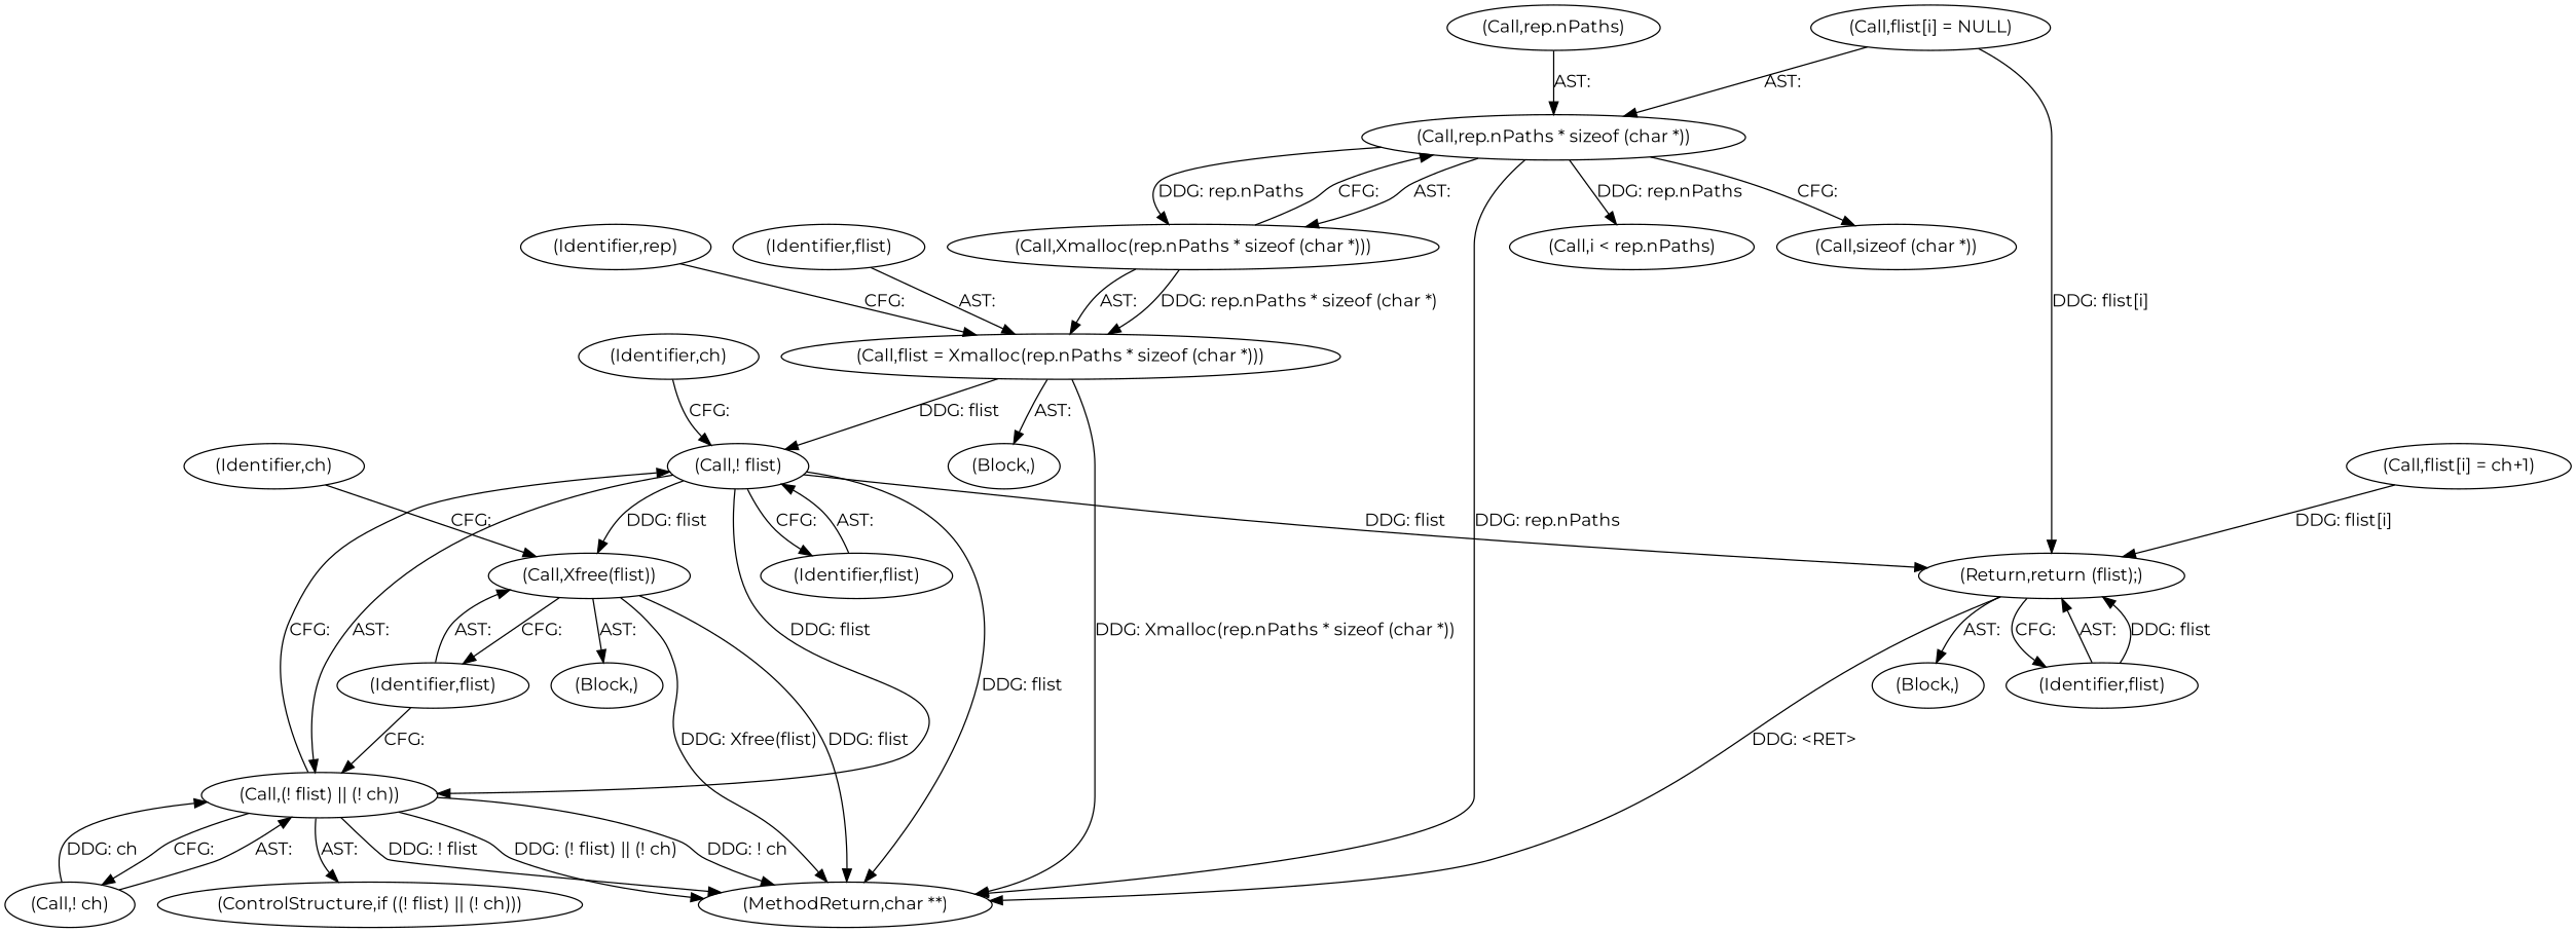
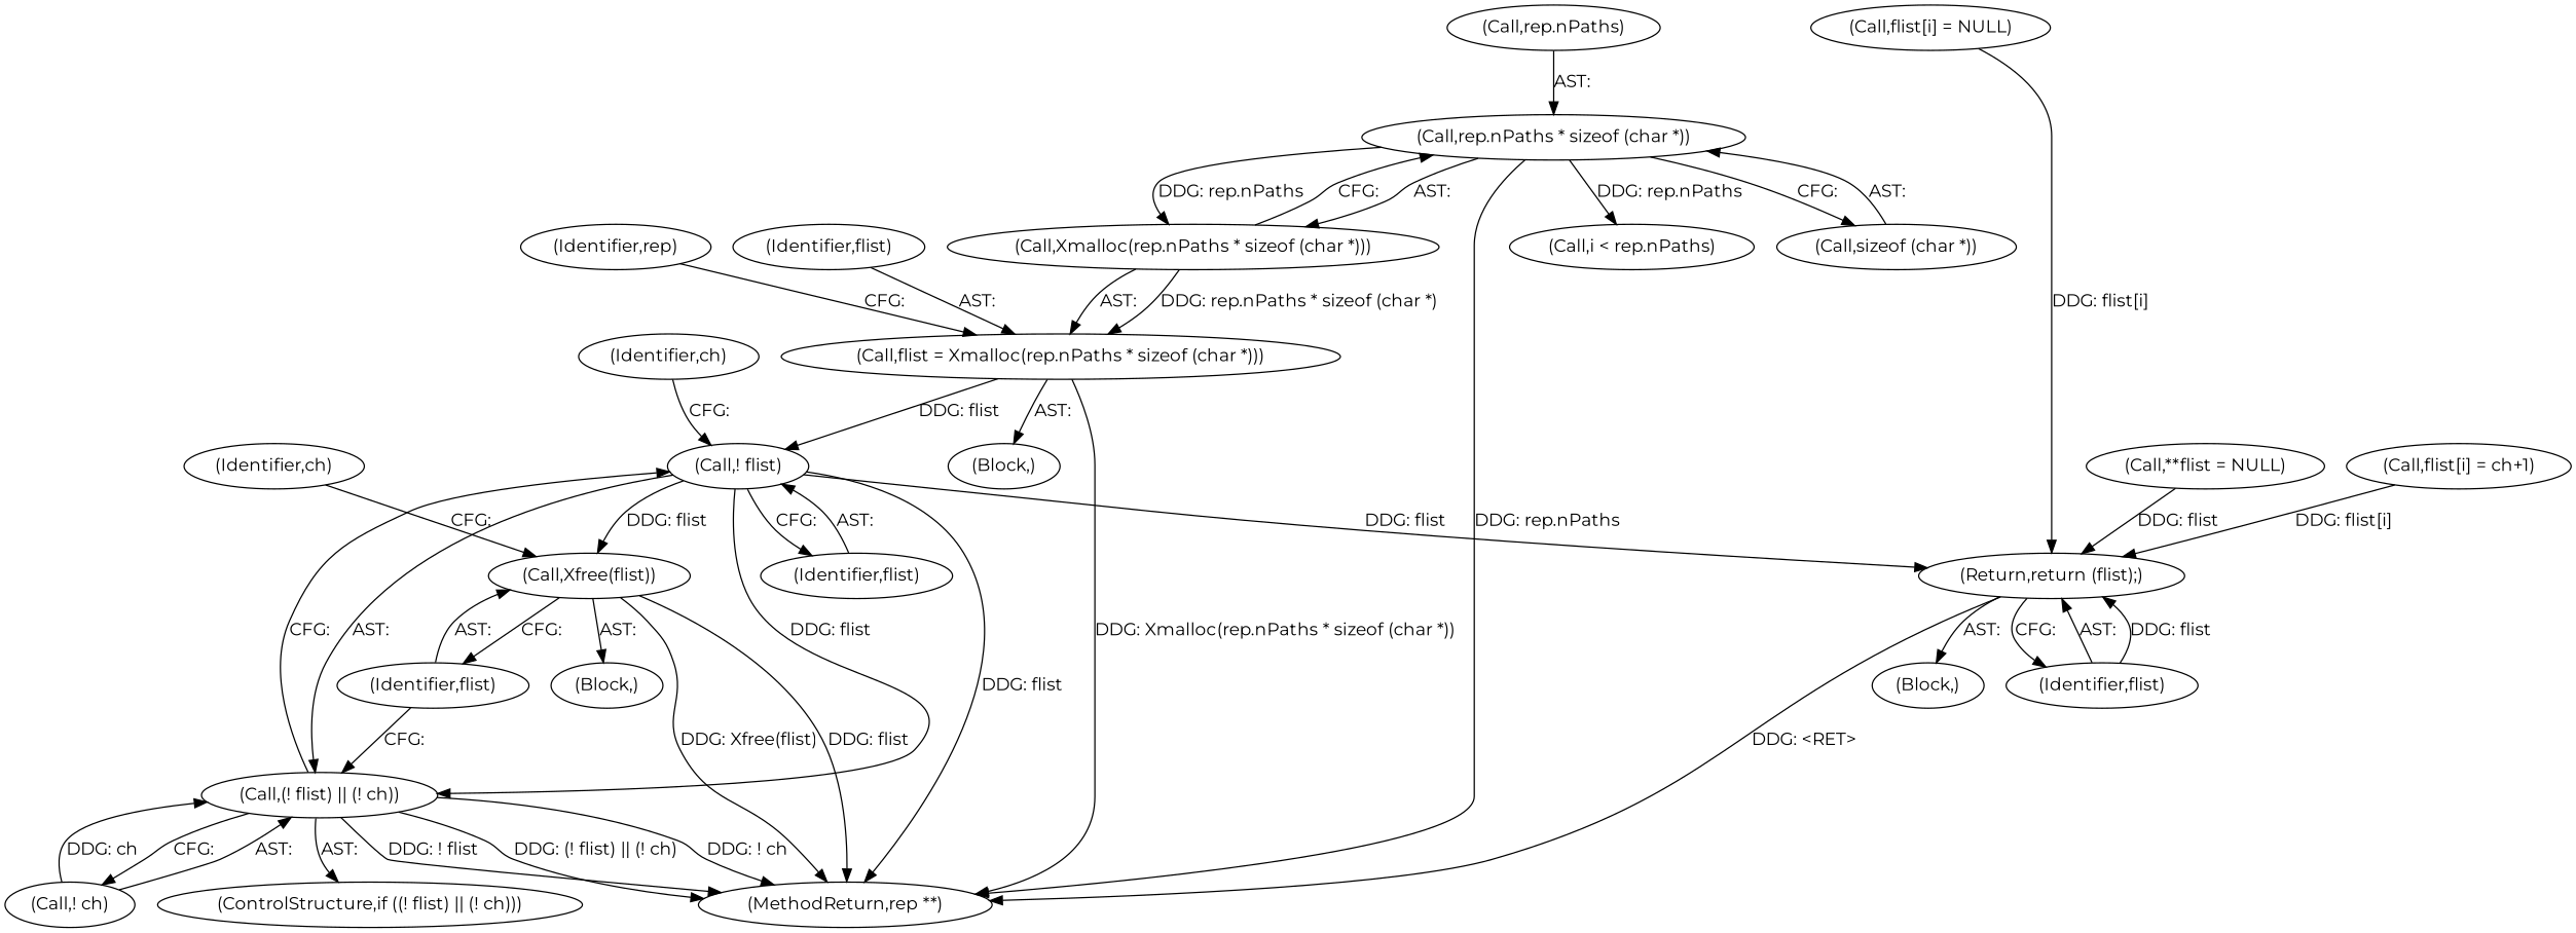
  digraph {
    fontname=Montserrat
    node [fontname=Montserrat]
    edge [fontname=Montserrat]
    n1 [label="(Call,flist = Xmalloc(rep.nPaths * sizeof (char *)))"]
    n2 [label="(Call,! flist)"]
    n3 [label="(Block,)"]
-   n4 [label="(MethodReturn,char **)"]
+   n4 [label="(MethodReturn,rep **)"]
    n5 [label="(Call,Xmalloc(rep.nPaths * sizeof (char *)))"]
    n6 [label="(Call,rep.nPaths * sizeof (char *))"]
    n7 [label="(Call,(! flist) || (! ch))"]
    n8 [label="(Call,Xfree(flist))"]
    n9 [label="(Return,return (flist);)"]
    n10 [label="(Identifier,flist)"]
    n11 [label="(Call,i < rep.nPaths)"]
    n12 [label="(Call,sizeof (char *))"]
    n13 [label="(Call,! ch)"]
    n14 [label="(ControlStructure,if ((! flist) || (! ch)))"]
    n15 [label="(Identifier,flist)"]
    n16 [label="(Block,)"]
    n17 [label="(Block,)"]
    n18 [label="(Identifier,flist)"]
+   n19 [label="(Call,**flist = NULL)"]
    n20 [label="(Call,rep.nPaths)"]
    n21 [label="(Identifier,ch)"]
    n22 [label="(Call,flist[i] = ch+1)"]
    n23 [label="(Identifier,rep)"]
    n24 [label="(Identifier,flist)"]
    n25 [label="(Identifier,ch)"]
    n26 [label="(Call,flist[i] = NULL)"]
    n1 -> n2 [label="DDG: flist"]
    n1 -> n3 [label="AST: "]
    n1 -> n4 [label="DDG: Xmalloc(rep.nPaths * sizeof (char *))"]
    n2 -> n4 [label="DDG: flist"]
    n2 -> n7 [label="AST: "]
    n2 -> n7 [label="DDG: flist"]
    n2 -> n8 [label="DDG: flist"]
    n2 -> n9 [label="DDG: flist"]
    n2 -> n10 [label="CFG: "]
    n5 -> n1 [label="AST: "]
    n5 -> n1 [label="DDG: rep.nPaths * sizeof (char *)"]
    n5 -> n6 [label="CFG: "]
    n6 -> n4 [label="DDG: rep.nPaths"]
    n6 -> n5 [label="AST: "]
    n6 -> n5 [label="DDG: rep.nPaths"]
    n6 -> n11 [label="DDG: rep.nPaths"]
    n6 -> n12 [label="CFG: "]
    n7 -> n2 [label="CFG: "]
    n7 -> n4 [label="DDG: (! flist) || (! ch)"]
    n7 -> n4 [label="DDG: ! ch"]
    n7 -> n4 [label="DDG: ! flist"]
    n7 -> n13 [label="CFG: "]
    n7 -> n14 [label="AST: "]
    n8 -> n4 [label="DDG: Xfree(flist)"]
    n8 -> n4 [label="DDG: flist"]
    n8 -> n15 [label="CFG: "]
    n8 -> n16 [label="AST: "]
    n9 -> n4 [label="DDG: <RET>"]
    n9 -> n17 [label="AST: "]
    n9 -> n18 [label="CFG: "]
    n10 -> n2 [label="AST: "]
-   n26 -> n6 [label="AST: "]
+   n12 -> n6 [label="AST: "]
    n13 -> n7 [label="AST: "]
    n13 -> n7 [label="DDG: ch"]
    n15 -> n7 [label="CFG: "]
    n15 -> n8 [label="AST: "]
    n18 -> n9 [label="AST: "]
    n18 -> n9 [label="DDG: flist"]
+   n19 -> n9 [label="DDG: flist"]
    n20 -> n6 [label="AST: "]
    n21 -> n2 [label="CFG: "]
    n22 -> n9 [label="DDG: flist[i]"]
    n23 -> n1 [label="CFG: "]
    n24 -> n1 [label="AST: "]
    n25 -> n8 [label="CFG: "]
    n26 -> n9 [label="DDG: flist[i]"]
  }
